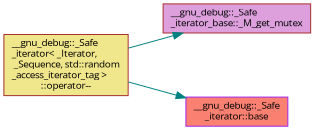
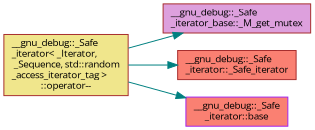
  digraph {
    rankdir=LR
    fontname="Open Sans"
    node [color=brown fillcolor=salmon fontname="Open Sans" fontsize=10 shape=box style=filled]
    edge [color=teal fontname="Open Sans" fontsize=10 labelfontname=Helvetica labelfontsize=10 style=solid]
    n1 [fillcolor=khaki fontcolor=black height=0.2 label="__gnu_debug::_Safe\l_iterator\< _Iterator,\l _Sequence, std::random\l_access_iterator_tag \>\l::operator--" width=0.4]
    n2 [fillcolor=plum height=0.2 label="__gnu_debug::_Safe\l_iterator_base::_M_get_mutex" width=0.4]
+   n3 [height=0.2 label="__gnu_debug::_Safe\l_iterator::_Safe_iterator" width=0.4]
    n4 [color=purple height=0.2 label="__gnu_debug::_Safe\l_iterator::base" width=0.4]
    n1 -> n2
+   n1 -> n3
    n1 -> n4
  }
